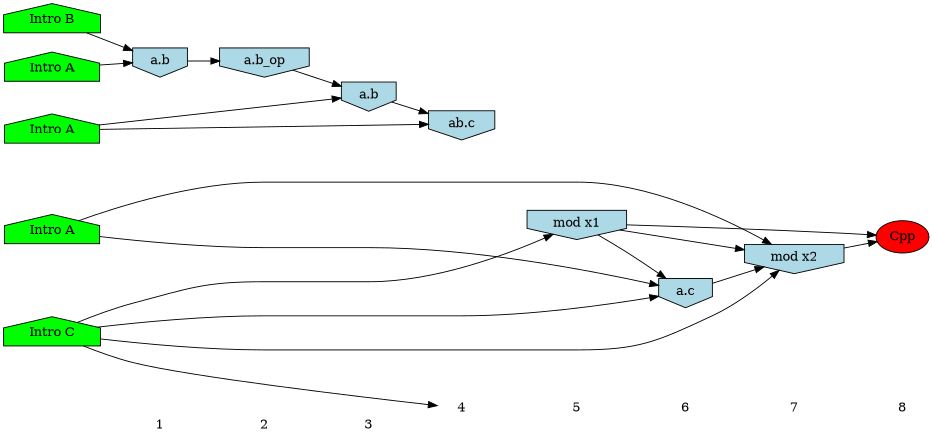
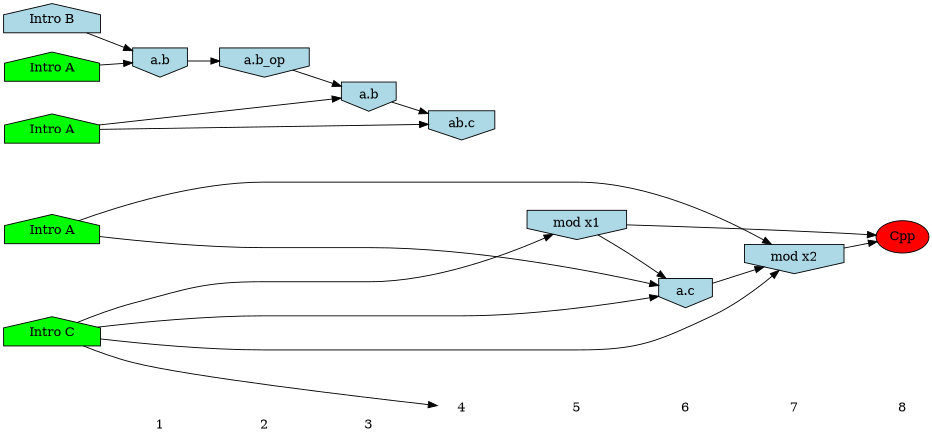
  digraph {
    rankdir=LR
    ranksep=.5
    node [shape=plaintext style=filled]
    n1 [fillcolor=green label="Intro A" shape=house]
-   n2 [fillcolor=green label="Intro B" shape=house]
+   n2 [fillcolor=lightblue label="Intro B" shape=house]
    n3 [fillcolor=green label="Intro A" shape=house]
    n4 [fillcolor=green label="Intro A" shape=house]
    n5 [fillcolor=green label="Intro C" shape=house]
    1 [style=""]
    n7 [fillcolor=lightblue label="a.b" shape=invhouse]
    2 [style=""]
    n9 [fillcolor=lightblue label="a.b_op" shape=invhouse]
    3 [style=""]
    n11 [fillcolor=lightblue label="a.b" shape=invhouse]
    4 [style=""]
    n13 [fillcolor=lightblue label="ab.c" shape=invhouse]
    5 [style=""]
    n15 [fillcolor=lightblue label="mod x1" shape=invhouse]
    6 [style=""]
    n17 [fillcolor=lightblue label="a.c" shape=invhouse]
    7 [style=""]
    n19 [fillcolor=lightblue label="mod x2" shape=invhouse]
    8 [style=""]
    n21 [fillcolor=red label=Cpp shape=""]
    subgraph sub_1 {
      rank=same
      n1
      n2
      n3
      n4
      n5
    }
    subgraph sub_2 {
      rank=same
      1
      n7
    }
    subgraph sub_3 {
      rank=same
      2
      n9
    }
    subgraph sub_4 {
      rank=same
      3
      n11
    }
    subgraph sub_5 {
      rank=same
      4
      n13
    }
    subgraph sub_6 {
      rank=same
      5
      n15
    }
    subgraph sub_7 {
      rank=same
      6
      n17
    }
    subgraph sub_8 {
      rank=same
      7
      n19
    }
    subgraph sub_9 {
      rank=same
      8
      n21
    }
    n1 -> n17
    n1 -> n19
    n2 -> n7
    n3 -> n7
    n4 -> n11
    n4 -> n13
    n5 -> 4
    n5 -> n15
    n5 -> n17
    n5 -> n19
    1 -> 2 [style=invis]
    n7 -> n9
    2 -> 3 [style=invis]
    n9 -> n11
    3 -> 4 [style=invis]
    n11 -> n13
    4 -> 5 [style=invis]
    5 -> 6 [style=invis]
    n15 -> n17
-   n15 -> n19
    n15 -> n21
    6 -> 7 [style=invis]
    n17 -> n19
    7 -> 8 [style=invis]
    n19 -> n21
  }
